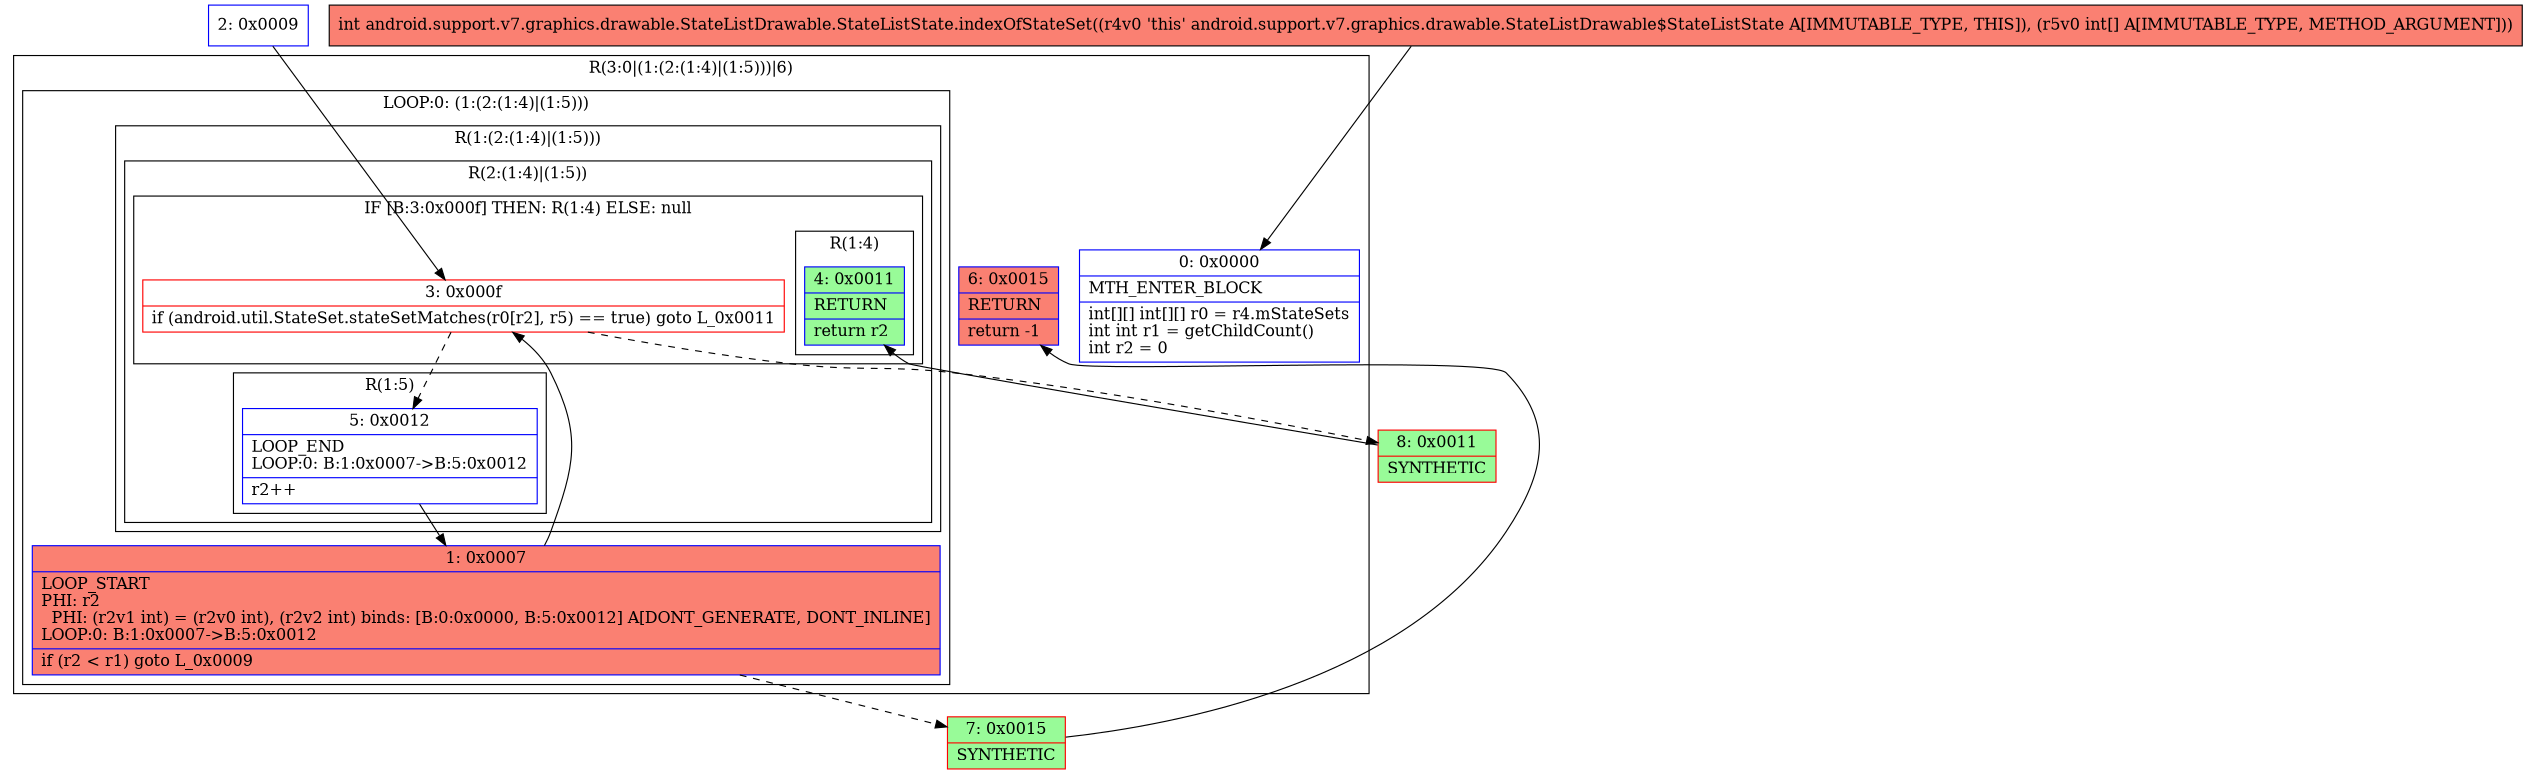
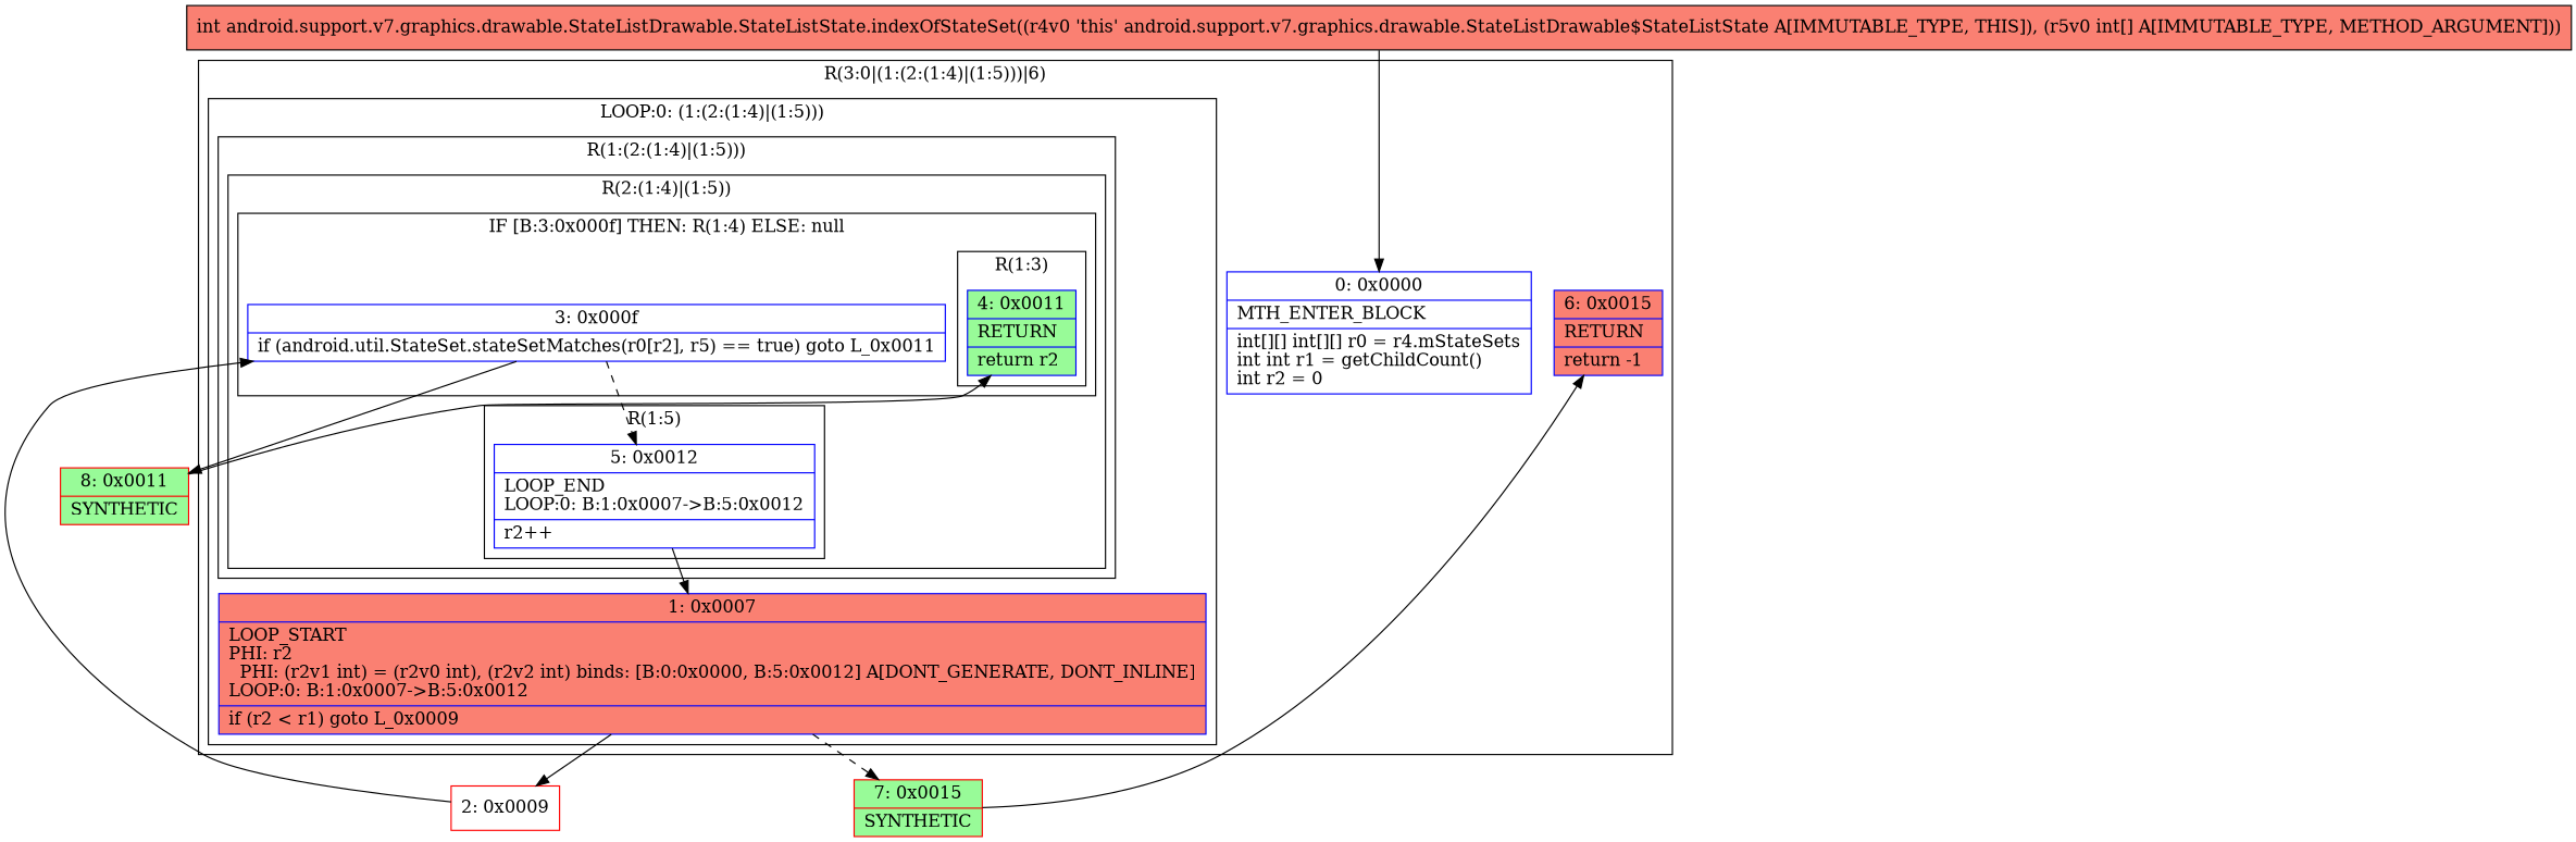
  digraph {
    node [color=blue fillcolor=white shape=record style=filled]
    n1 [fillcolor=palegreen label="{4\:\ 0x0011|RETURN\l|return r2\l}"]
-   n2 [color=red label="{3\:\ 0x000f|if (android.util.StateSet.stateSetMatches(r0[r2], r5) == true) goto L_0x0011\l}"]
+   n2 [label="{3\:\ 0x000f|if (android.util.StateSet.stateSetMatches(r0[r2], r5) == true) goto L_0x0011\l}"]
    n3 [label="{5\:\ 0x0012|LOOP_END\lLOOP:0: B:1:0x0007\-\>B:5:0x0012\l|r2++\l}"]
    n4 [fillcolor=salmon label="{1\:\ 0x0007|LOOP_START\lPHI: r2 \l  PHI: (r2v1 int) = (r2v0 int), (r2v2 int) binds: [B:0:0x0000, B:5:0x0012] A[DONT_GENERATE, DONT_INLINE]\lLOOP:0: B:1:0x0007\-\>B:5:0x0012\l|if (r2 \< r1) goto L_0x0009\l}"]
    n5 [label="{0\:\ 0x0000|MTH_ENTER_BLOCK\l|int[][] int[][] r0 = r4.mStateSets\lint int r1 = getChildCount()\lint r2 = 0\l}"]
    n6 [fillcolor=salmon label="{6\:\ 0x0015|RETURN\l|return \-1\l}"]
    n7 [color=red fillcolor=palegreen label="{8\:\ 0x0011|SYNTHETIC\l}"]
-   n8 [label="{2\:\ 0x0009}"]
+   n8 [color=red label="{2\:\ 0x0009}"]
    n9 [color=red fillcolor=palegreen label="{7\:\ 0x0015|SYNTHETIC\l}"]
    n10 [fillcolor=salmon label="{int android.support.v7.graphics.drawable.StateListDrawable.StateListState.indexOfStateSet((r4v0 'this' android.support.v7.graphics.drawable.StateListDrawable$StateListState A[IMMUTABLE_TYPE, THIS]), (r5v0 int[] A[IMMUTABLE_TYPE, METHOD_ARGUMENT])) }" color=""]
    subgraph cluster_1 {
      label="R(3:0|(1:(2:(1:4)|(1:5)))|6)"
      n5
      n6
      subgraph cluster_2 {
        label="LOOP:0: (1:(2:(1:4)|(1:5)))"
        n4
        subgraph cluster_3 {
          label="R(1:(2:(1:4)|(1:5)))"
          subgraph cluster_4 {
            label="R(2:(1:4)|(1:5))"
            subgraph cluster_5 {
              label="IF [B:3:0x000f] THEN: R(1:4) ELSE: null"
              n2
              subgraph cluster_6 {
-               label="R(1:4)"
+               label="R(1:3)"
                n1
              }
            }
            subgraph cluster_7 {
              label="R(1:5)"
              n3
            }
          }
        }
      }
    }
    n2 -> n3 [style=dashed]
-   n2 -> n7 [style=dashed]
+   n2 -> n7
    n3 -> n4
-   n4 -> n2
+   n4 -> n8
    n4 -> n9 [style=dashed]
    n7 -> n1
    n8 -> n2
    n9 -> n6
    n10 -> n5
  }
